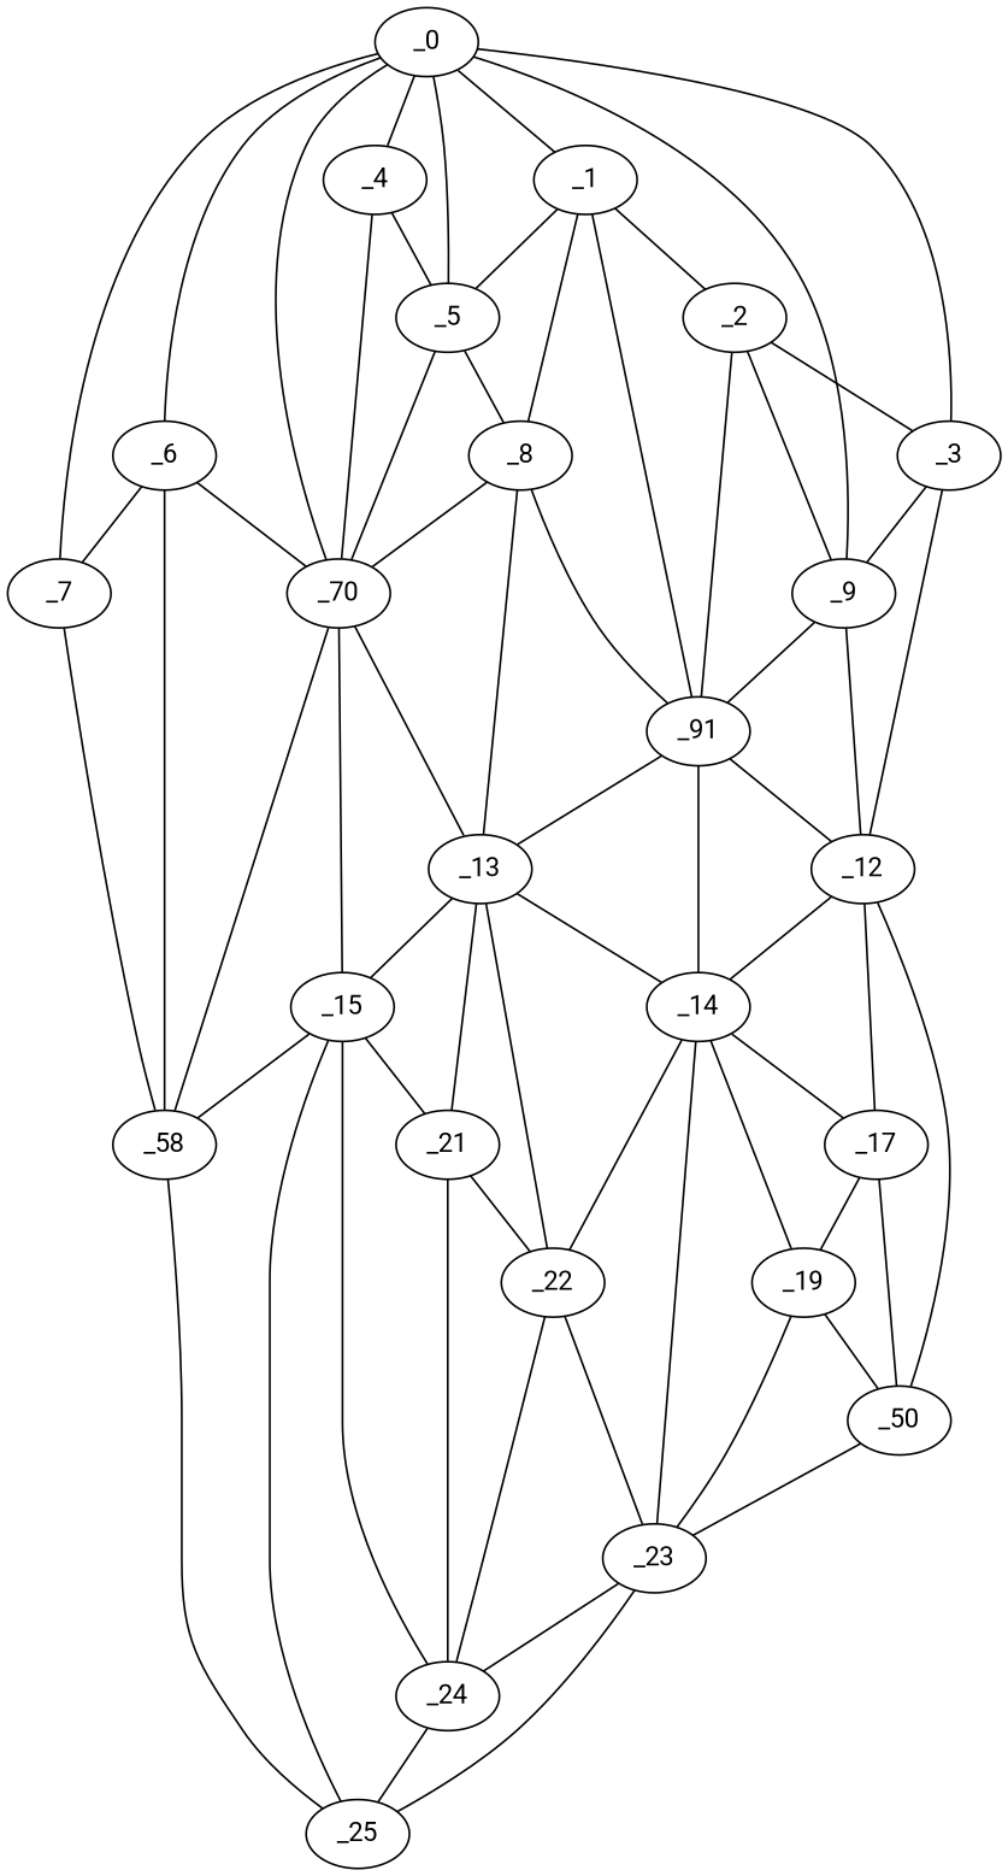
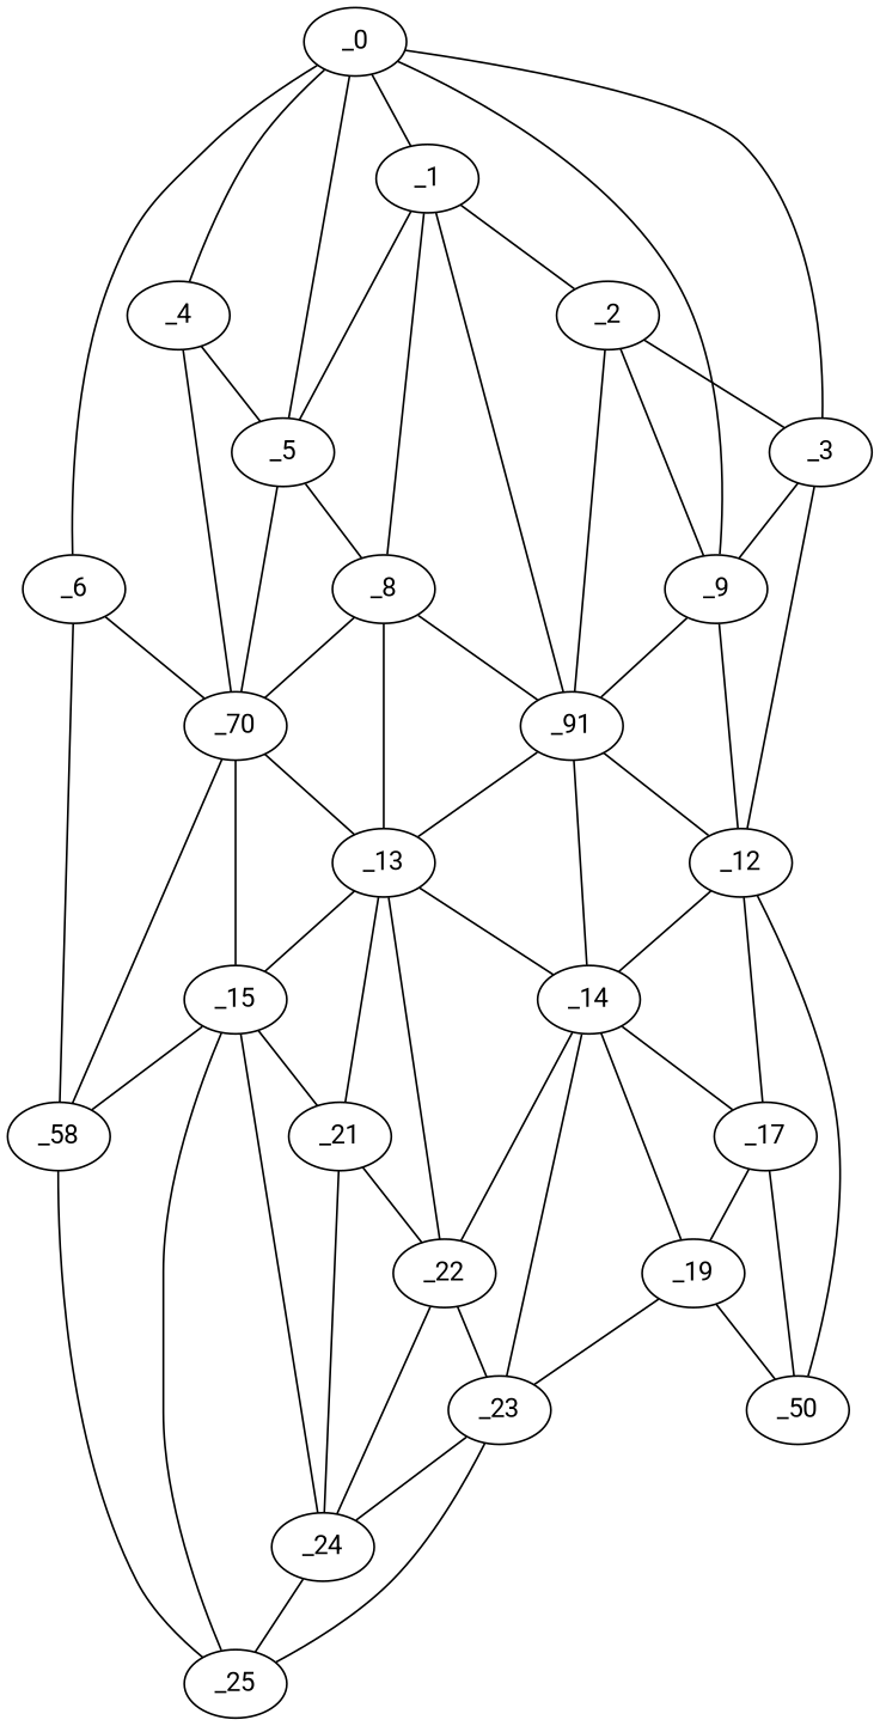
  graph {
    fontname=Roboto
    node [fontname=Roboto x=42 y=98]
    edge [fontname=Roboto valence=2]
    _0 [x=40 y=40]
    _1 [y=92]
    _3 [y=113]
    _4 [x=43 y=62]
    _5 [x=43 y=71]
    _6 [x=46 y=33]
-   _7 [x=51 y=7]
    n8 [label=_70 x=54 y=65]
    _9 [x=53 y=112]
    _2
    _8 [x=51 y=78]
    n12 [label=_91 x=55]
    _12 [x=73 y=118]
    n14 [label=_58 x=83 y=32]
    _13 [x=74 y=79]
    _15 [x=75 y=69]
    _14 [x=74 y=96]
    _17 [x=81 y=116]
    n19 [label=_50 x=87 y=115]
    _25 [x=90 y=40]
    _21 [x=88 y=80]
    _22 [x=88 y=89]
    _24 [x=89 y=61]
    _19 [x=87 y=106]
    _23 [x=88]
    _0 -- _1 [valence=1]
    _0 -- _3 [valence=1]
    _0 -- _4
    _0 -- _5
    _0 -- _6 [valence=1]
-   _0 -- _7 [valence=1]
-   _0 -- n8 [valence=1]
    _0 -- _9
    _1 -- _5
    _1 -- _2
    _1 -- _8
    _1 -- n12
    _3 -- _9
    _3 -- _12 [valence=1]
    _4 -- _5 [valence=1]
    _4 -- n8
    _5 -- n8
    _5 -- _8
-   _6 -- _7 [valence=1]
    _6 -- n8
    _6 -- n14
-   _7 -- n14
    n8 -- n14 [valence=1]
    n8 -- _13
    n8 -- _15
    _9 -- n12
    _9 -- _12 [valence=1]
    _2 -- _3 [valence=1]
    _2 -- _9 [valence=1]
    _2 -- n12 [valence=1]
    _8 -- n8
    _8 -- n12 [valence=1]
    _8 -- _13
    n12 -- _12
    n12 -- _13 [valence=1]
    n12 -- _14
    _12 -- _14
    _12 -- _17
    _12 -- n19 [valence=1]
    n14 -- _25
    _13 -- _15
    _13 -- _14
    _13 -- _21
    _13 -- _22
    _15 -- n14 [valence=1]
    _15 -- _25 [valence=1]
    _15 -- _21
    _15 -- _24
    _14 -- _17 [valence=1]
    _14 -- _22
    _14 -- _19
    _14 -- _23
    _17 -- n19 [valence=1]
    _17 -- _19
-   n19 -- _23 [valence=1]
    _21 -- _22 [valence=1]
    _21 -- _24 [valence=1]
    _22 -- _24
    _22 -- _23
    _24 -- _25 [valence=1]
    _19 -- n19
    _19 -- _23
    _23 -- _25 [valence=1]
    _23 -- _24 [valence=1]
  }
